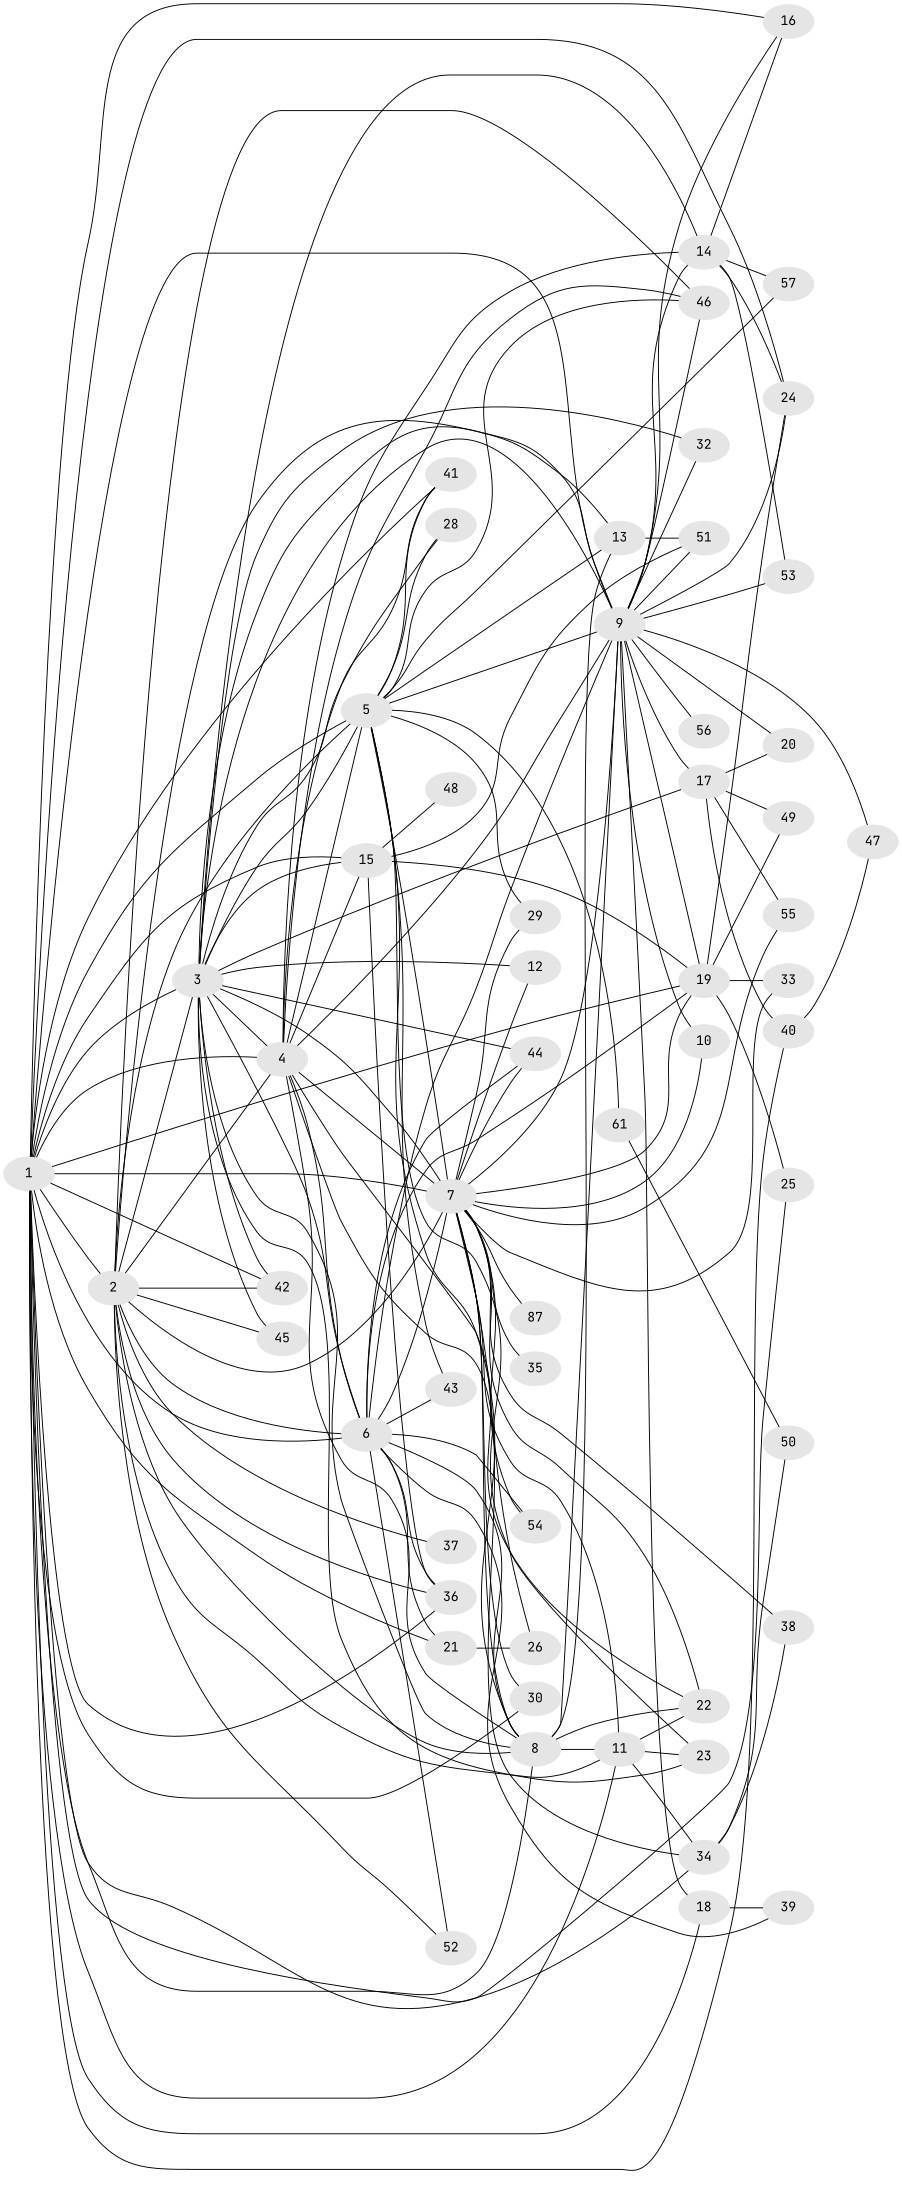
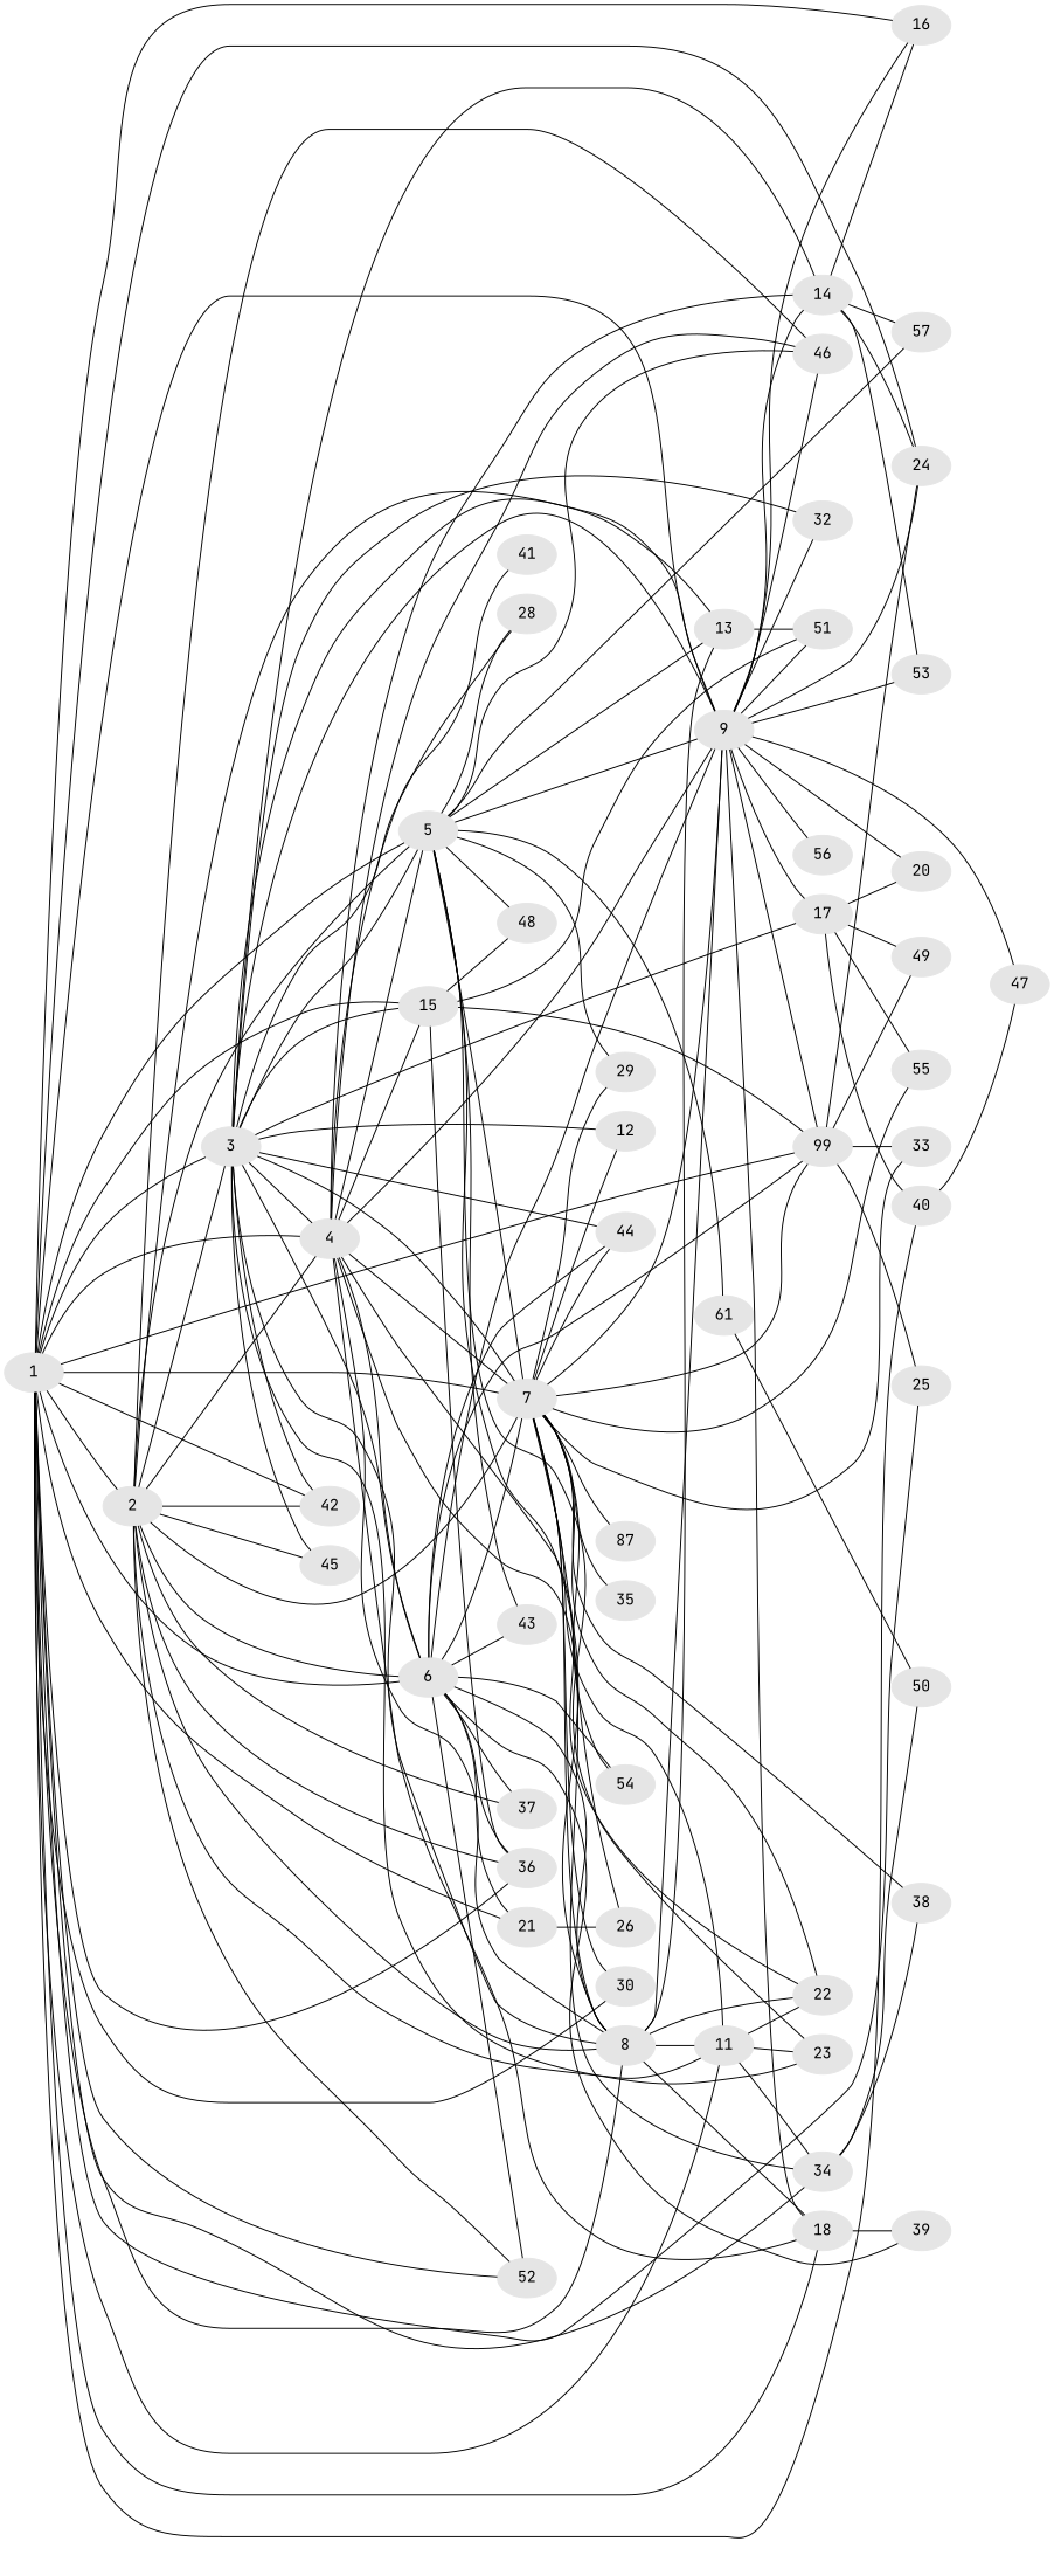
  graph {
    fontname="JetBrains Mono"
    rankdir=LR
    node [color=gray90 fontname="JetBrains Mono" style=filled]
    edge [fontname="JetBrains Mono" weight=1.0]
    1
    2
    3
    4
    5
    6
    7
    8
    9
    11
    15
    18
-   19
+   19 [label=99]
    21
    24
    25
    30
    34
    36
    40
    41
    42
    16
    37
    45
    46
    52
    14
    12
    13
    17
    23
    28
    32
    44
    22
    29
    n38 [label=61]
    43
    48
    57
    39
    54
-   10
    26
    n46 [label=87]
    33
    35
    38
    55
    20
    47
    51
    53
    56
    49
    50
    1 -- 2 [weight=3.0]
    1 -- 3 [weight=2.0]
    1 -- 4 [weight=2.0]
    1 -- 5 [weight=2.0]
    1 -- 6 [weight=3.0]
    1 -- 7 [weight=3.0]
    1 -- 8 [weight=3.0]
    1 -- 9 [weight=10.0]
    1 -- 11
    1 -- 15
    1 -- 18
    1 -- 19
    1 -- 21
    1 -- 24
    1 -- 25
    1 -- 30
    1 -- 34 [weight=2.0]
    1 -- 36
    1 -- 40
-   1 -- 41
+   1 -- 52
    1 -- 42
    1 -- 16 [weight=2.0]
    2 -- 3
    2 -- 4
    2 -- 5 [weight=2.0]
    2 -- 6
    2 -- 7
    2 -- 8
    2 -- 9
    2 -- 11
    2 -- 36
    2 -- 42
    2 -- 37
    2 -- 45
    2 -- 46
    2 -- 52
    3 -- 4 [weight=2.0]
    3 -- 5 [weight=2.0]
    3 -- 6
    3 -- 7
    3 -- 8
    3 -- 9
    3 -- 15
    3 -- 42
    3 -- 45
    3 -- 14
    3 -- 12
    3 -- 13
    3 -- 17 [weight=2.0]
    3 -- 23
    3 -- 28
    3 -- 32
    3 -- 44
    4 -- 5
    4 -- 6
    4 -- 7
    4 -- 8
    4 -- 9
    4 -- 15
+   4 -- 18
    4 -- 34
    4 -- 41
    4 -- 46
    4 -- 14 [weight=2.0]
    4 -- 22
    5 -- 7
    5 -- 8 [weight=2.0]
    5 -- 9
    5 -- 46
    5 -- 13
    5 -- 23
    5 -- 28
    5 -- 29
    5 -- n38
    5 -- 43
-   5 -- 41
+   5 -- 48
    5 -- 57
    6 -- 7
    6 -- 8 [weight=2.0]
    6 -- 9 [weight=2.0]
    6 -- 19
    6 -- 21 [weight=2.0]
    6 -- 36
+   6 -- 37
    6 -- 52
    6 -- 44
    6 -- 43
    6 -- 39
    6 -- 54
    7 -- 8 [weight=2.0]
    7 -- 9 [weight=2.0]
    7 -- 11
    7 -- 19
    7 -- 30
    7 -- 12
    7 -- 44
    7 -- 22
    7 -- 29
    7 -- 54
-   7 -- 10
    7 -- 26
    7 -- n46
    7 -- 33
    7 -- 35
    7 -- 38
    7 -- 55
    8 -- 9 [weight=2.0]
    8 -- 11
+   8 -- 18
    8 -- 13
    8 -- 22 [weight=3.0]
    9 -- 18 [weight=3.0]
    9 -- 19
    9 -- 24
    9 -- 16
    9 -- 46
    9 -- 14 [weight=3.0]
    9 -- 17
    9 -- 32
-   9 -- 10
    9 -- 20
    9 -- 47
    9 -- 51
    9 -- 53
    9 -- 56
    11 -- 34
    11 -- 23
    11 -- 22
    15 -- 19
    15 -- 36
    15 -- 48
    15 -- 51
    18 -- 39 [weight=2.0]
    19 -- 24
    19 -- 25
    19 -- 33
    19 -- 49
    21 -- 26
    34 -- 38
    34 -- 50
    40 -- 47
    14 -- 24
    14 -- 16
    14 -- 57
    14 -- 53
    13 -- 51
    17 -- 40
    17 -- 55
    17 -- 20
    17 -- 49
    n38 -- 50
  }
